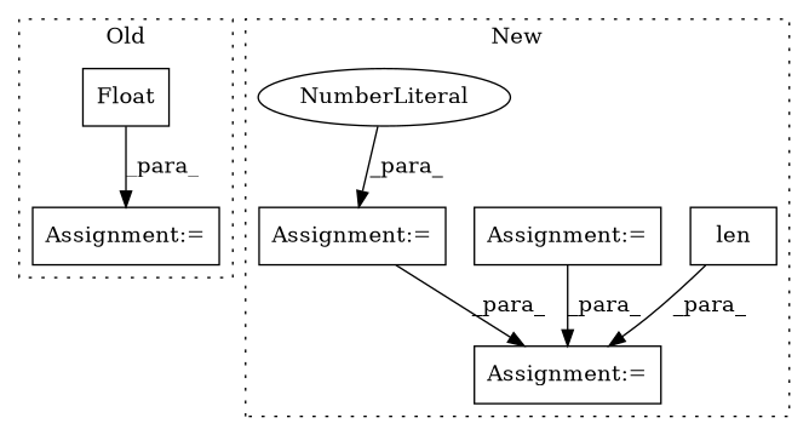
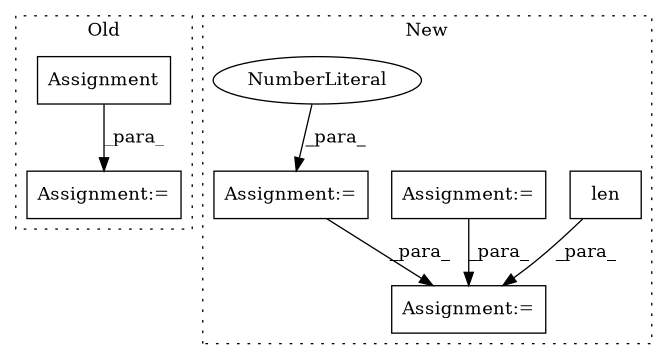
  digraph {
    node [a=7 l=1 shape=box]
-   n1 [a=32 l="6,1" label=Float s="6982,6993"]
+   n1 [a=32 l="6,1" label=Assignment s="6982,6993"]
    n2 [label="Assignment:=" s=6981]
    n3 [a=32 l="4,1" label=len s="4833,4847"]
    n4 [label="Assignment:=" s=5075]
    n5 [label="Assignment:=" s=5056]
    n6 [label="Assignment:=" s=4891]
    n7 [a=34 label=NumberLiteral s=4892 shape=ellipse]
    subgraph cluster_1 {
      label=Old
      style=dotted
      n1
      n2
    }
    subgraph cluster_2 {
      label=New
      style=dotted
      n3
      n4
      n5
      n6
      n7
    }
    n1 -> n2 [label=_para_]
    n3 -> n4 [label=_para_]
    n5 -> n4 [label=_para_]
    n6 -> n4 [label=_para_]
    n7 -> n6 [label=_para_]
  }
